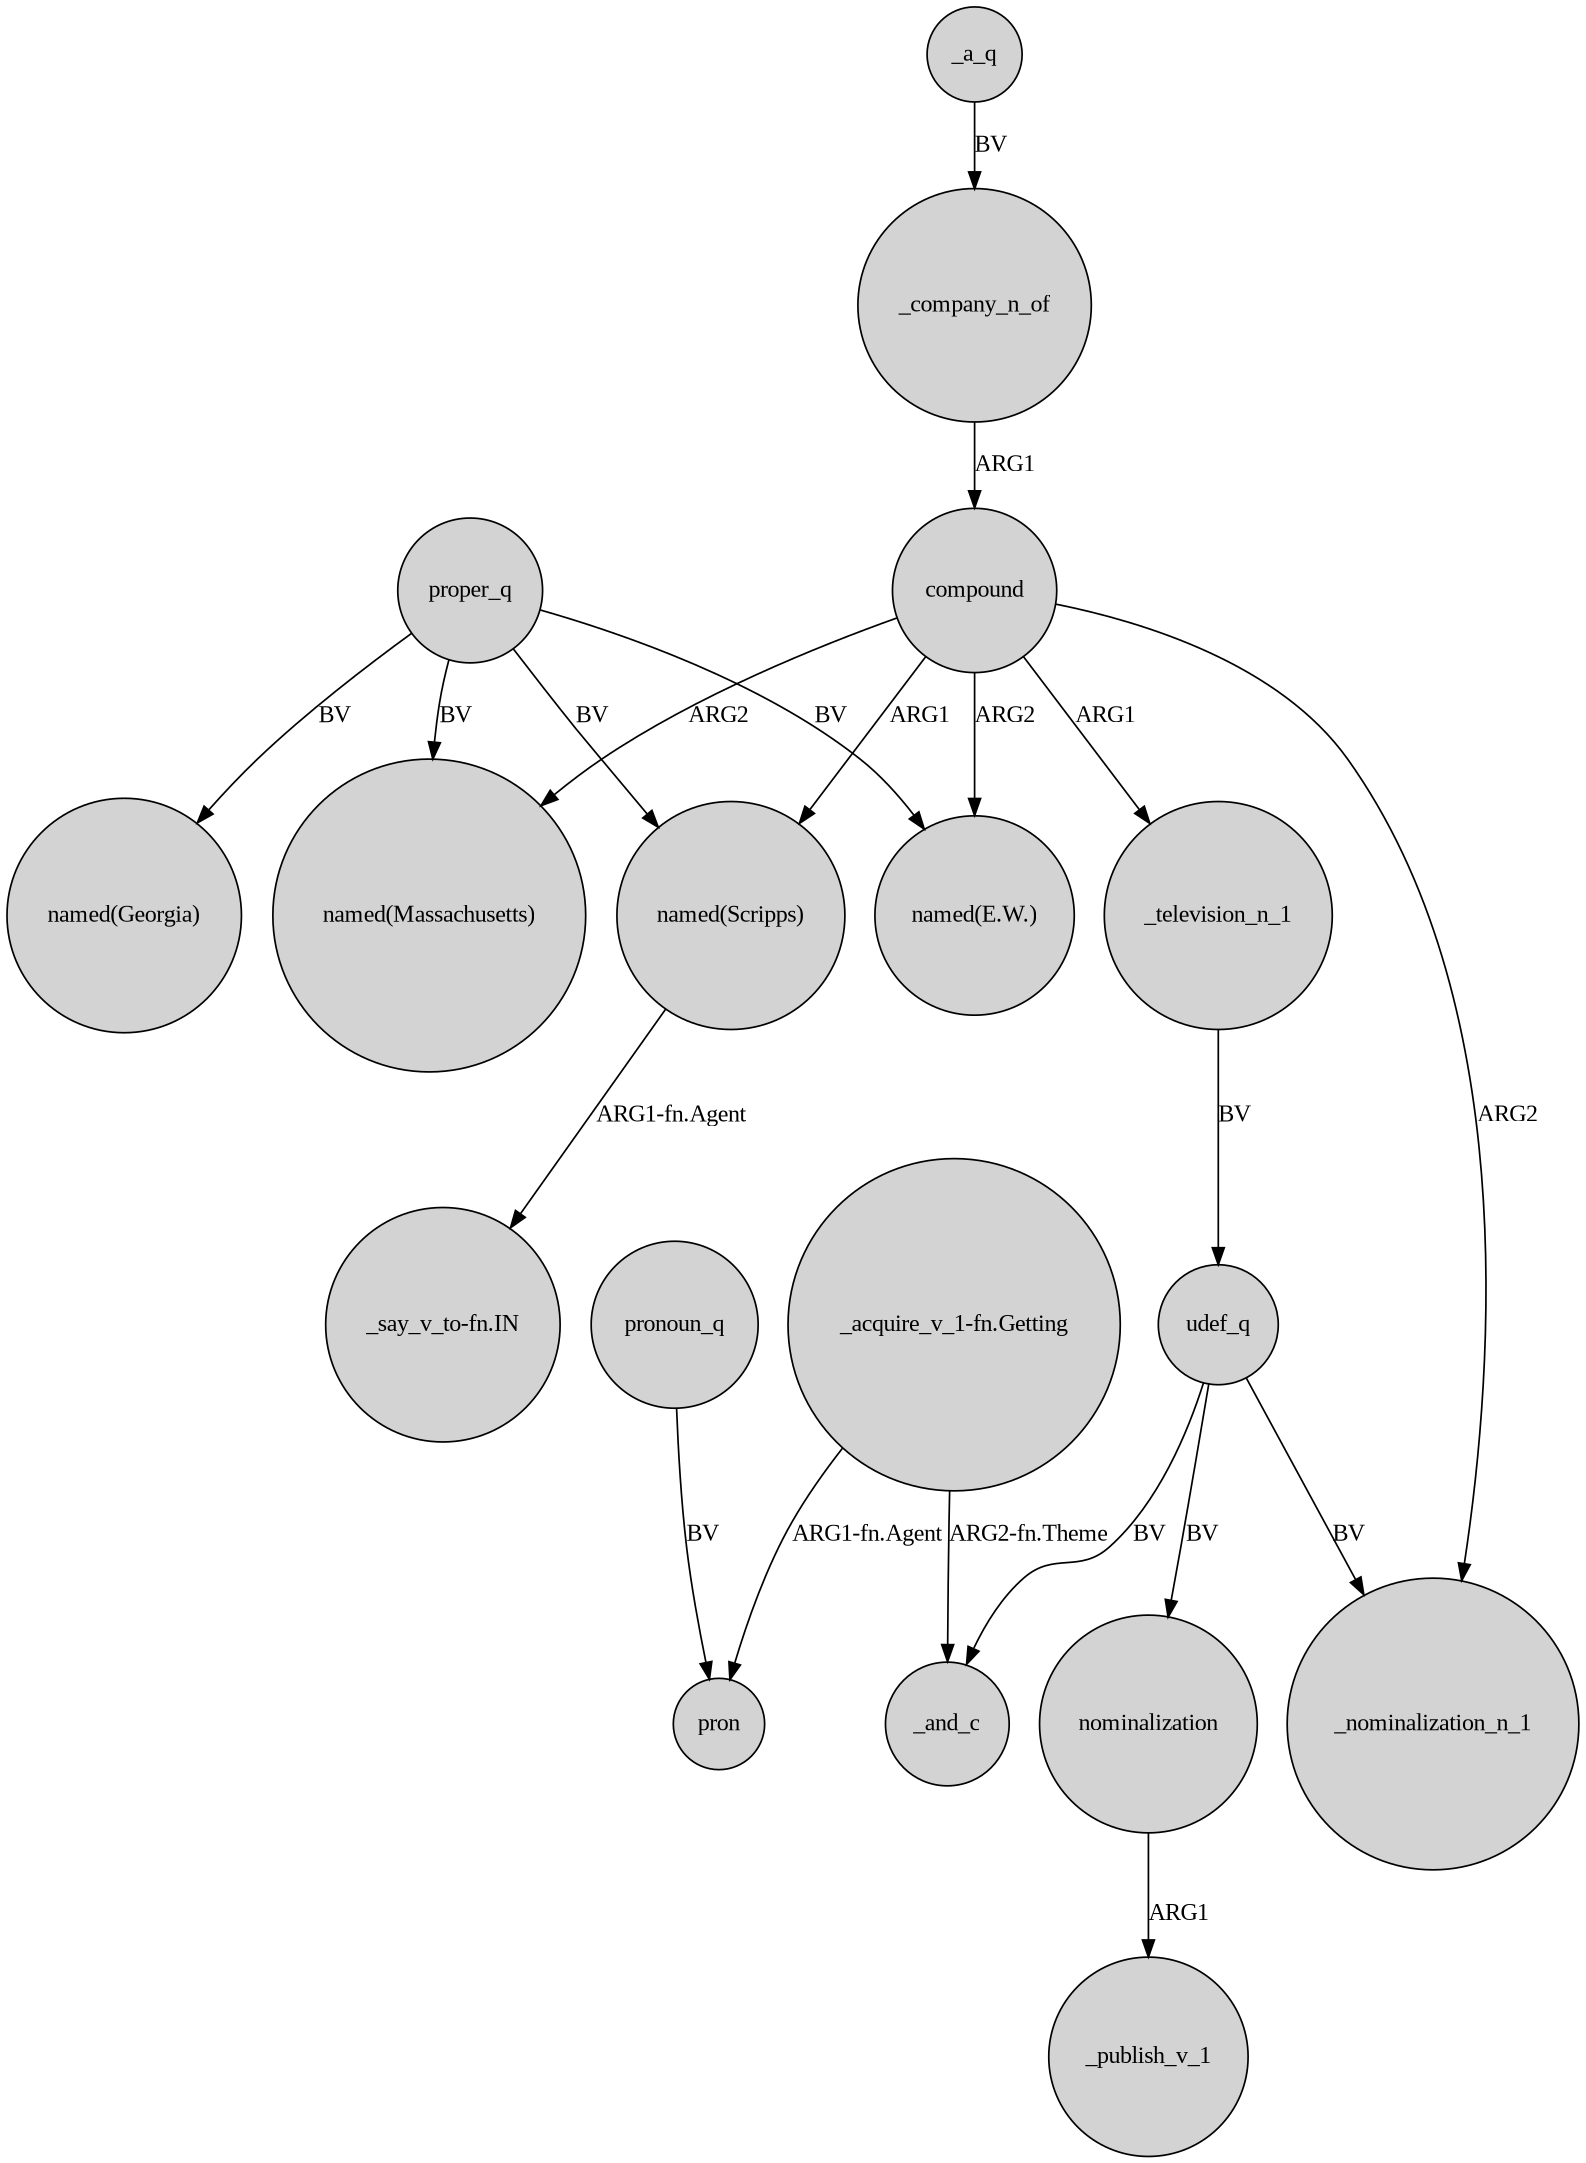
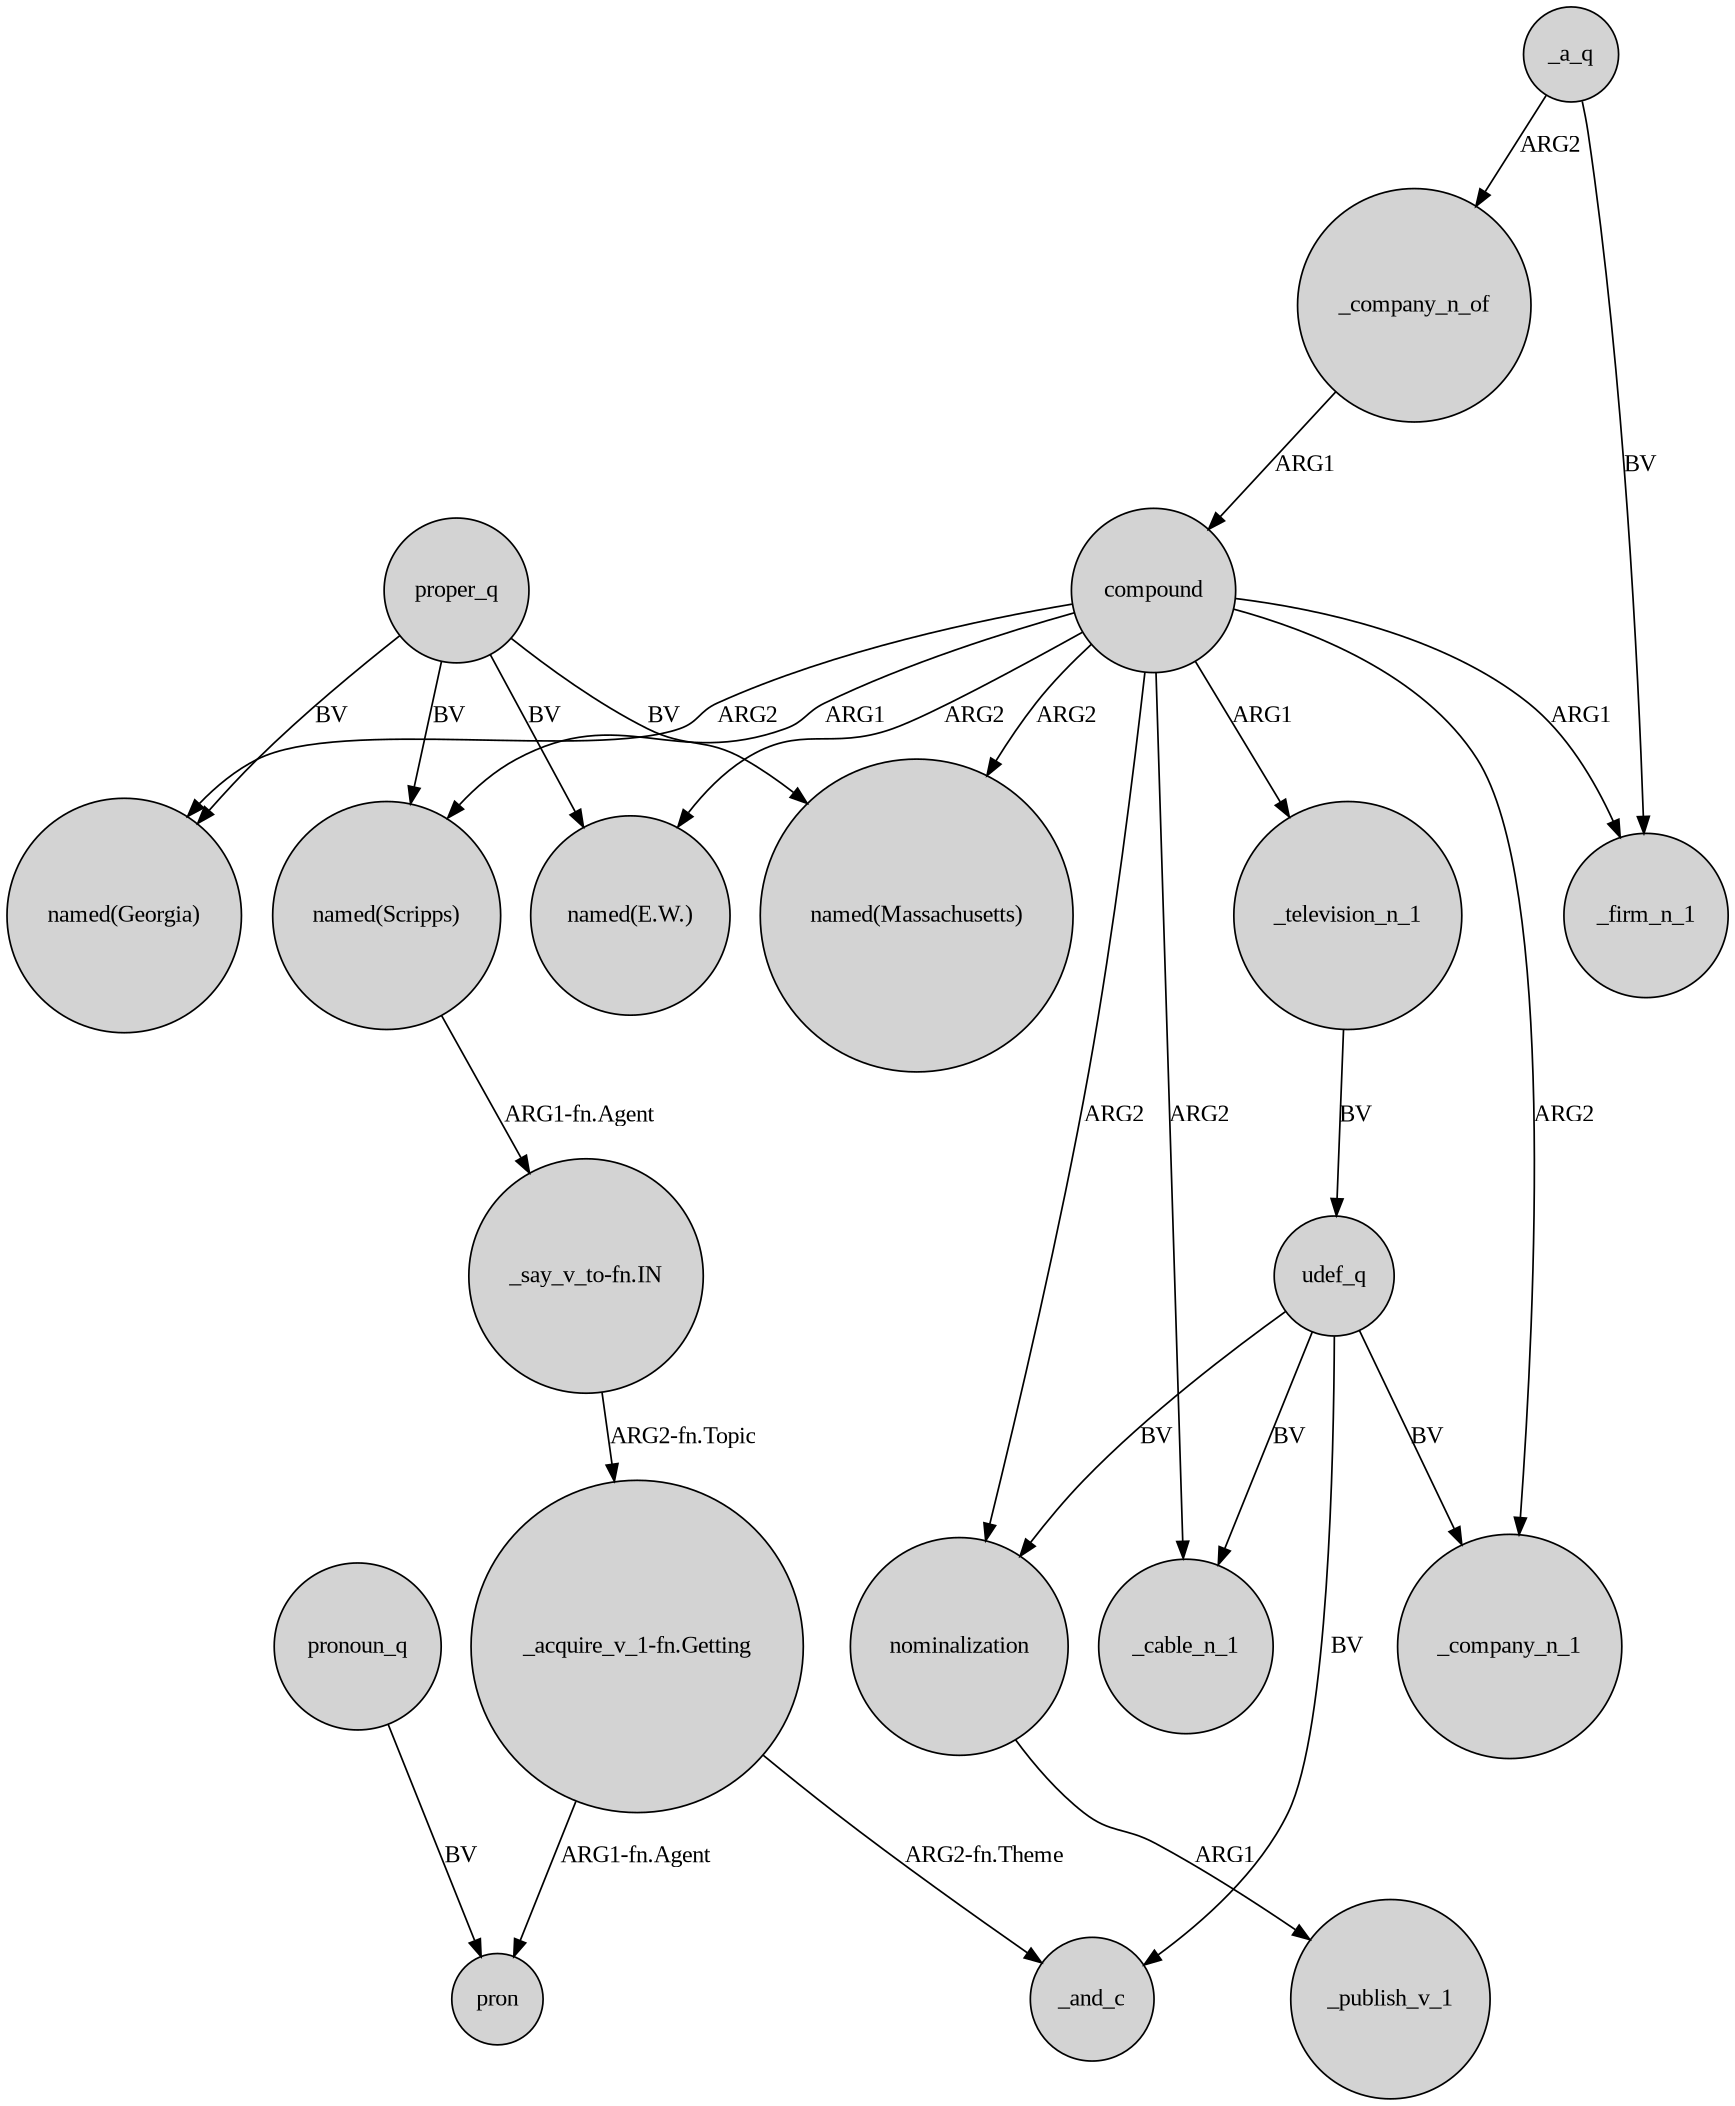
  digraph {
    fontname="Liberation Serif"
    node [fontname="Liberation Serif" shape=circle style=filled]
    edge [fontname="Liberation Serif"]
    "_say_v_to-fn.IN"
    "_acquire_v_1-fn.Getting"
    pron
    _and_c
    "named(Scripps)"
    compound
    "named(Massachusetts)"
    "named(E.W.)"
    _television_n_1
-   _company_n_1 [label=_nominalization_n_1]
+   _company_n_1
+   _firm_n_1
    "named(Georgia)"
    nominalization
+   _cable_n_1
    udef_q
    _publish_v_1
    _company_n_of
    proper_q
    _a_q
    pronoun_q
+   "_say_v_to-fn.IN" -> "_acquire_v_1-fn.Getting" [label="ARG2-fn.Topic"]
    "_acquire_v_1-fn.Getting" -> pron [label="ARG1-fn.Agent"]
    "_acquire_v_1-fn.Getting" -> _and_c [label="ARG2-fn.Theme"]
    "named(Scripps)" -> "_say_v_to-fn.IN" [label="ARG1-fn.Agent"]
    compound -> "named(Scripps)" [label=ARG1]
    compound -> "named(Massachusetts)" [label=ARG2]
    compound -> "named(E.W.)" [label=ARG2]
    compound -> _television_n_1 [label=ARG1]
    compound -> _company_n_1 [label=ARG2]
+   compound -> _firm_n_1 [label=ARG1]
+   compound -> "named(Georgia)" [label=ARG2]
+   compound -> nominalization [label=ARG2]
+   compound -> _cable_n_1 [label=ARG2]
    _television_n_1 -> udef_q [label=BV]
    nominalization -> _publish_v_1 [label=ARG1]
    udef_q -> _and_c [label=BV]
    udef_q -> _company_n_1 [label=BV]
    udef_q -> nominalization [label=BV]
+   udef_q -> _cable_n_1 [label=BV]
    _company_n_of -> compound [label=ARG1]
    proper_q -> "named(Scripps)" [label=BV]
    proper_q -> "named(Massachusetts)" [label=BV]
    proper_q -> "named(E.W.)" [label=BV]
    proper_q -> "named(Georgia)" [label=BV]
-   _a_q -> _company_n_of [label=BV]
+   _a_q -> _firm_n_1 [label=BV]
+   _a_q -> _company_n_of [label=ARG2]
    pronoun_q -> pron [label=BV]
  }
